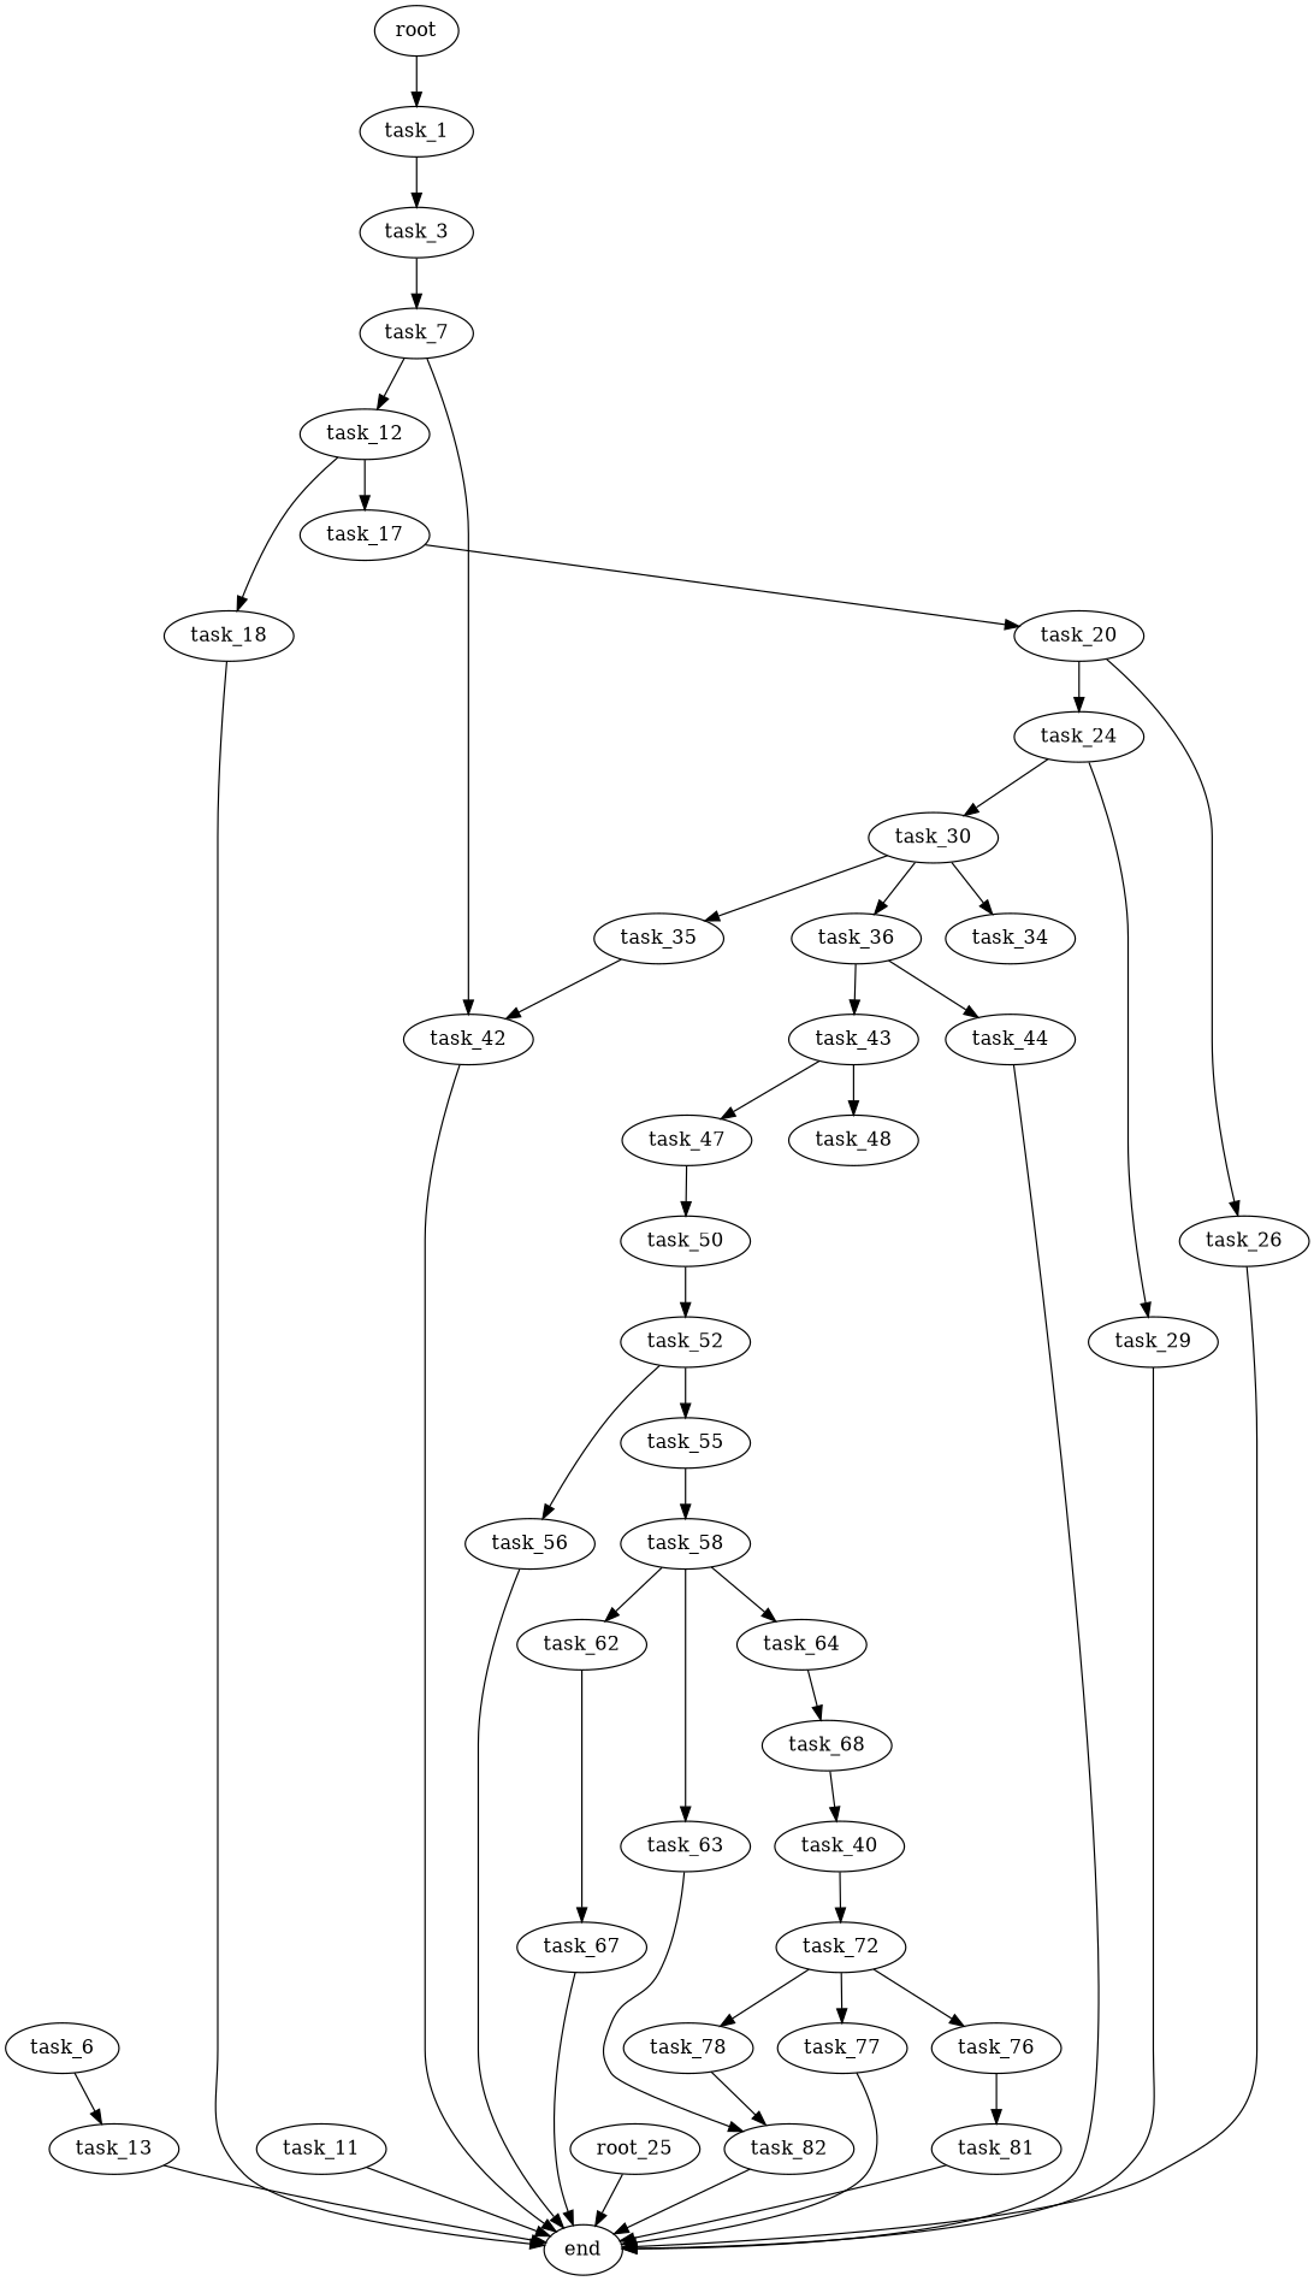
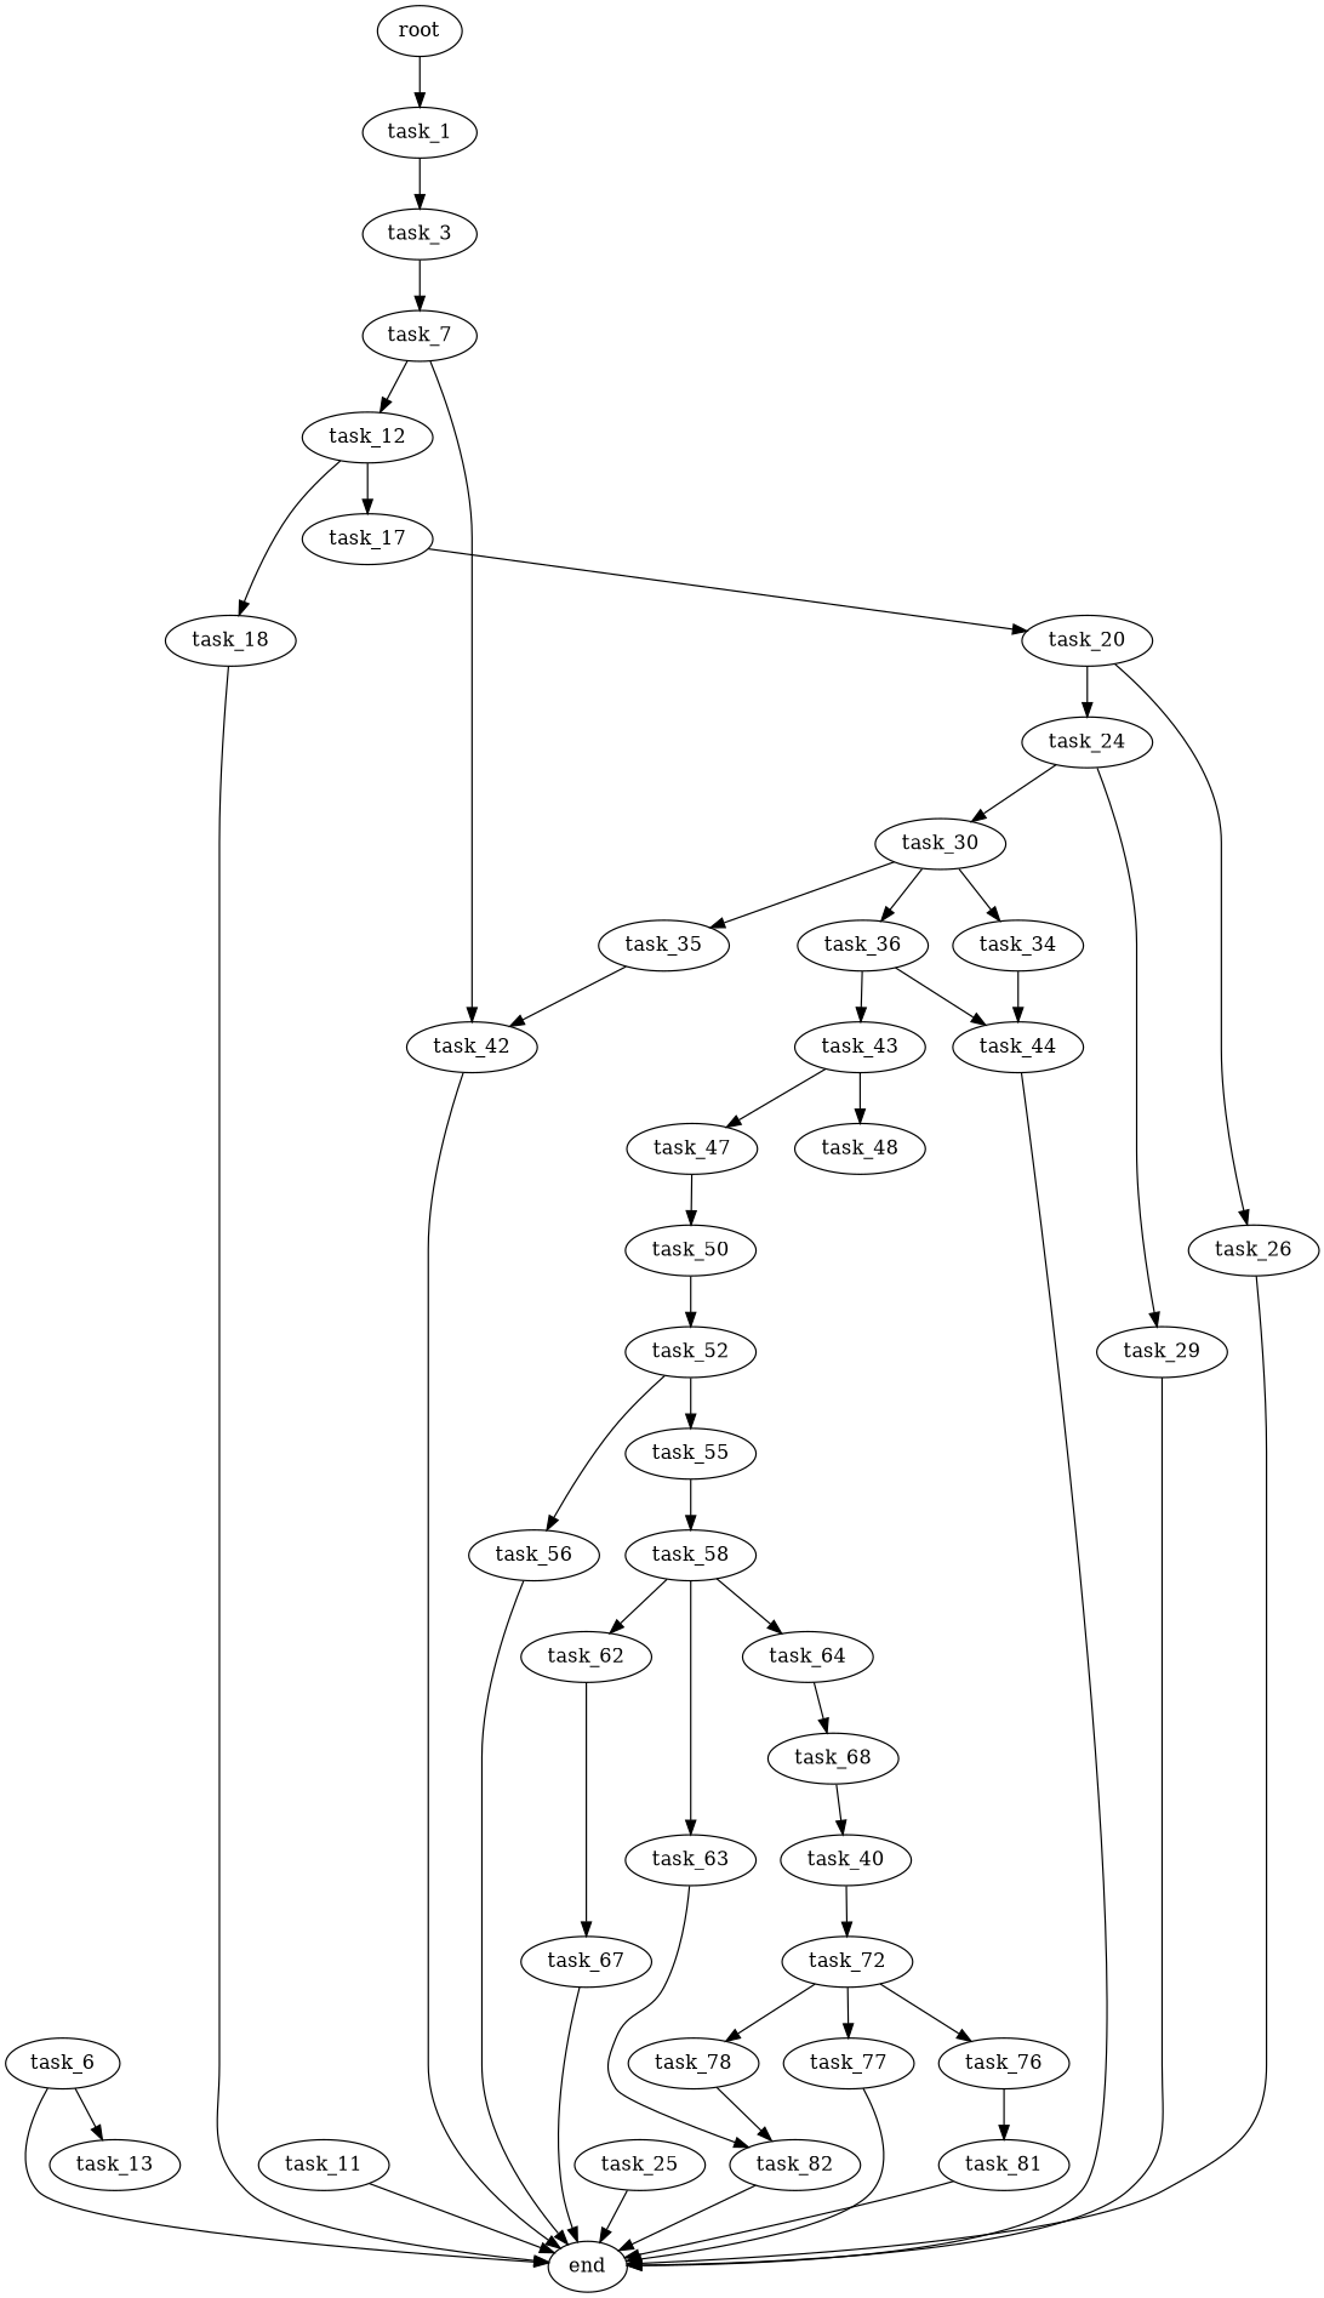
  digraph {
    root
    task_1
    task_3
    task_7
    task_6
    task_13
    task_12
    task_42
    end
    task_11
    task_17
    task_18
    task_20
    task_24
    task_26
    task_29
    task_30
-   task_25 [label=root_25]
+   task_25
    task_34
    task_35
    task_36
    task_44
    task_43
    task_47
    task_48
    task_50
    task_52
    task_55
    task_56
    task_58
    task_62
    task_63
    task_64
    task_67
    task_82
    task_68
    n37 [label=task_40]
    task_72
    task_76
    task_77
    task_78
    task_81
    root -> task_1
    task_1 -> task_3
    task_3 -> task_7
    task_7 -> task_12
    task_7 -> task_42
    task_6 -> task_13
-   task_13 -> end
+   task_6 -> end
    task_12 -> task_17
    task_12 -> task_18
    task_42 -> end
    task_11 -> end
    task_17 -> task_20
    task_18 -> end
    task_20 -> task_24
    task_20 -> task_26
    task_24 -> task_29
    task_24 -> task_30
    task_26 -> end
    task_29 -> end
    task_30 -> task_34
    task_30 -> task_35
    task_30 -> task_36
    task_25 -> end
+   task_34 -> task_44
    task_35 -> task_42
    task_36 -> task_44
    task_36 -> task_43
    task_44 -> end
    task_43 -> task_47
    task_43 -> task_48
    task_47 -> task_50
    task_50 -> task_52
    task_52 -> task_55
    task_52 -> task_56
    task_55 -> task_58
    task_56 -> end
    task_58 -> task_62
    task_58 -> task_63
    task_58 -> task_64
    task_62 -> task_67
    task_63 -> task_82
    task_64 -> task_68
    task_67 -> end
    task_82 -> end
    task_68 -> n37
    n37 -> task_72
    task_72 -> task_76
    task_72 -> task_77
    task_72 -> task_78
    task_76 -> task_81
    task_77 -> end
    task_78 -> task_82
    task_81 -> end
  }
